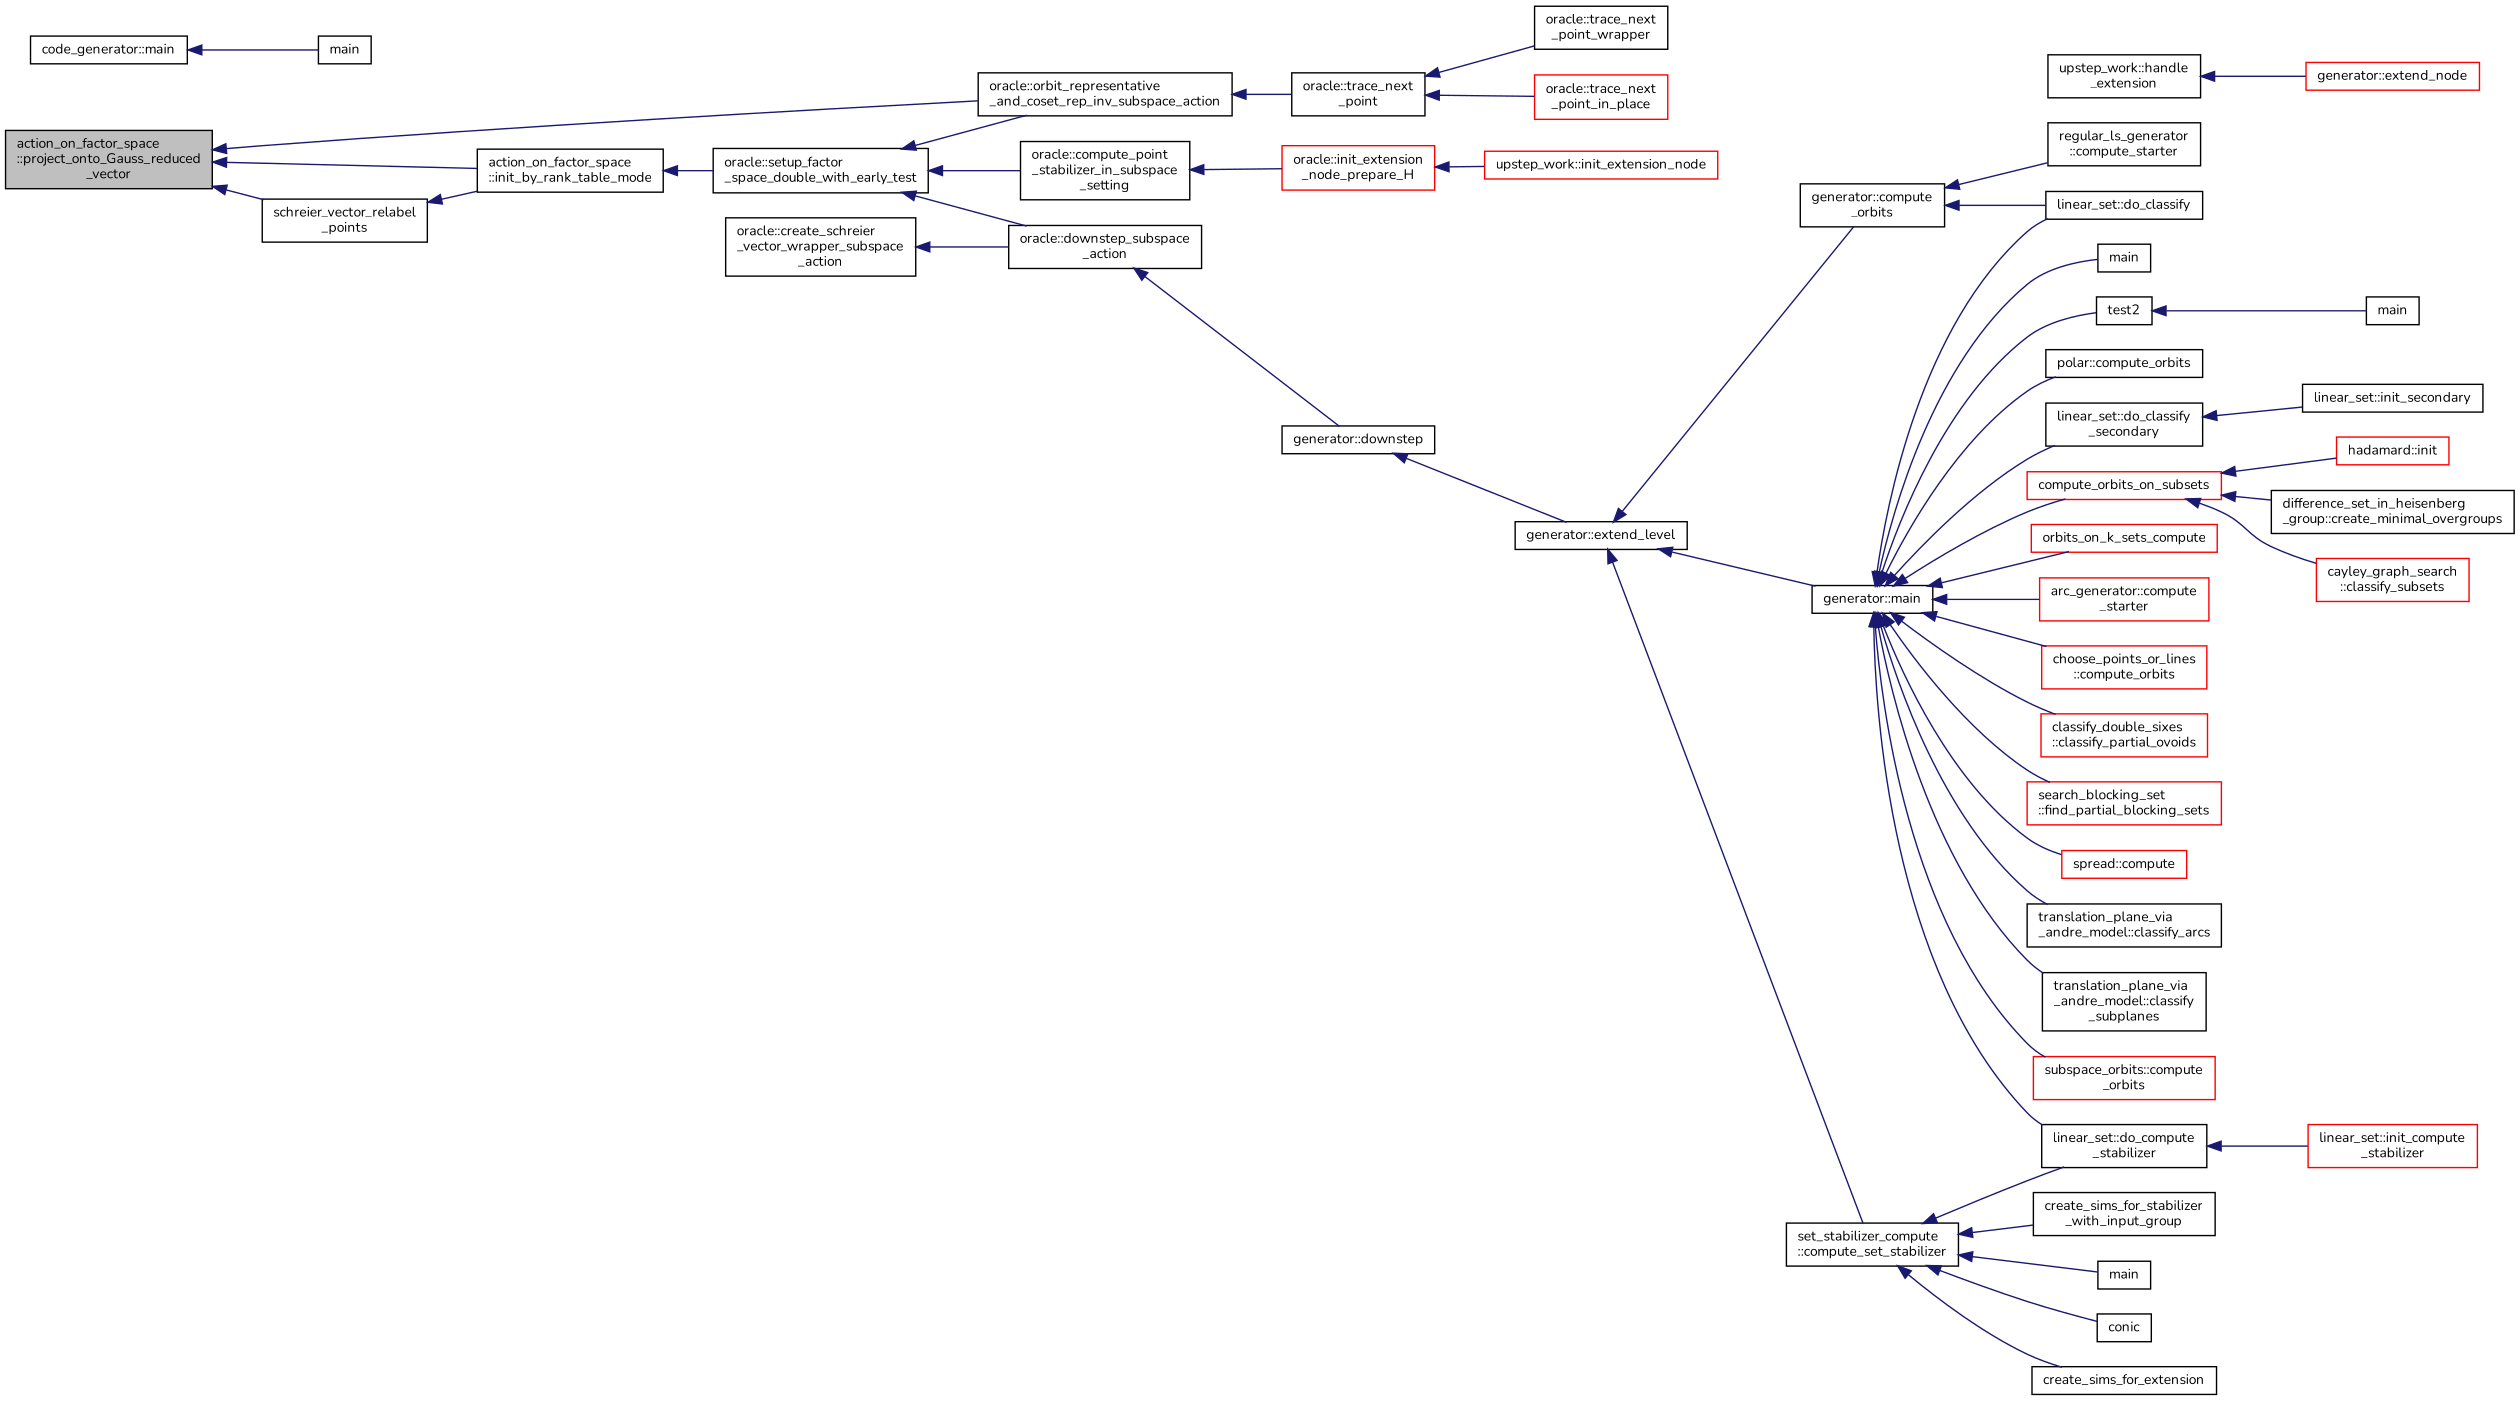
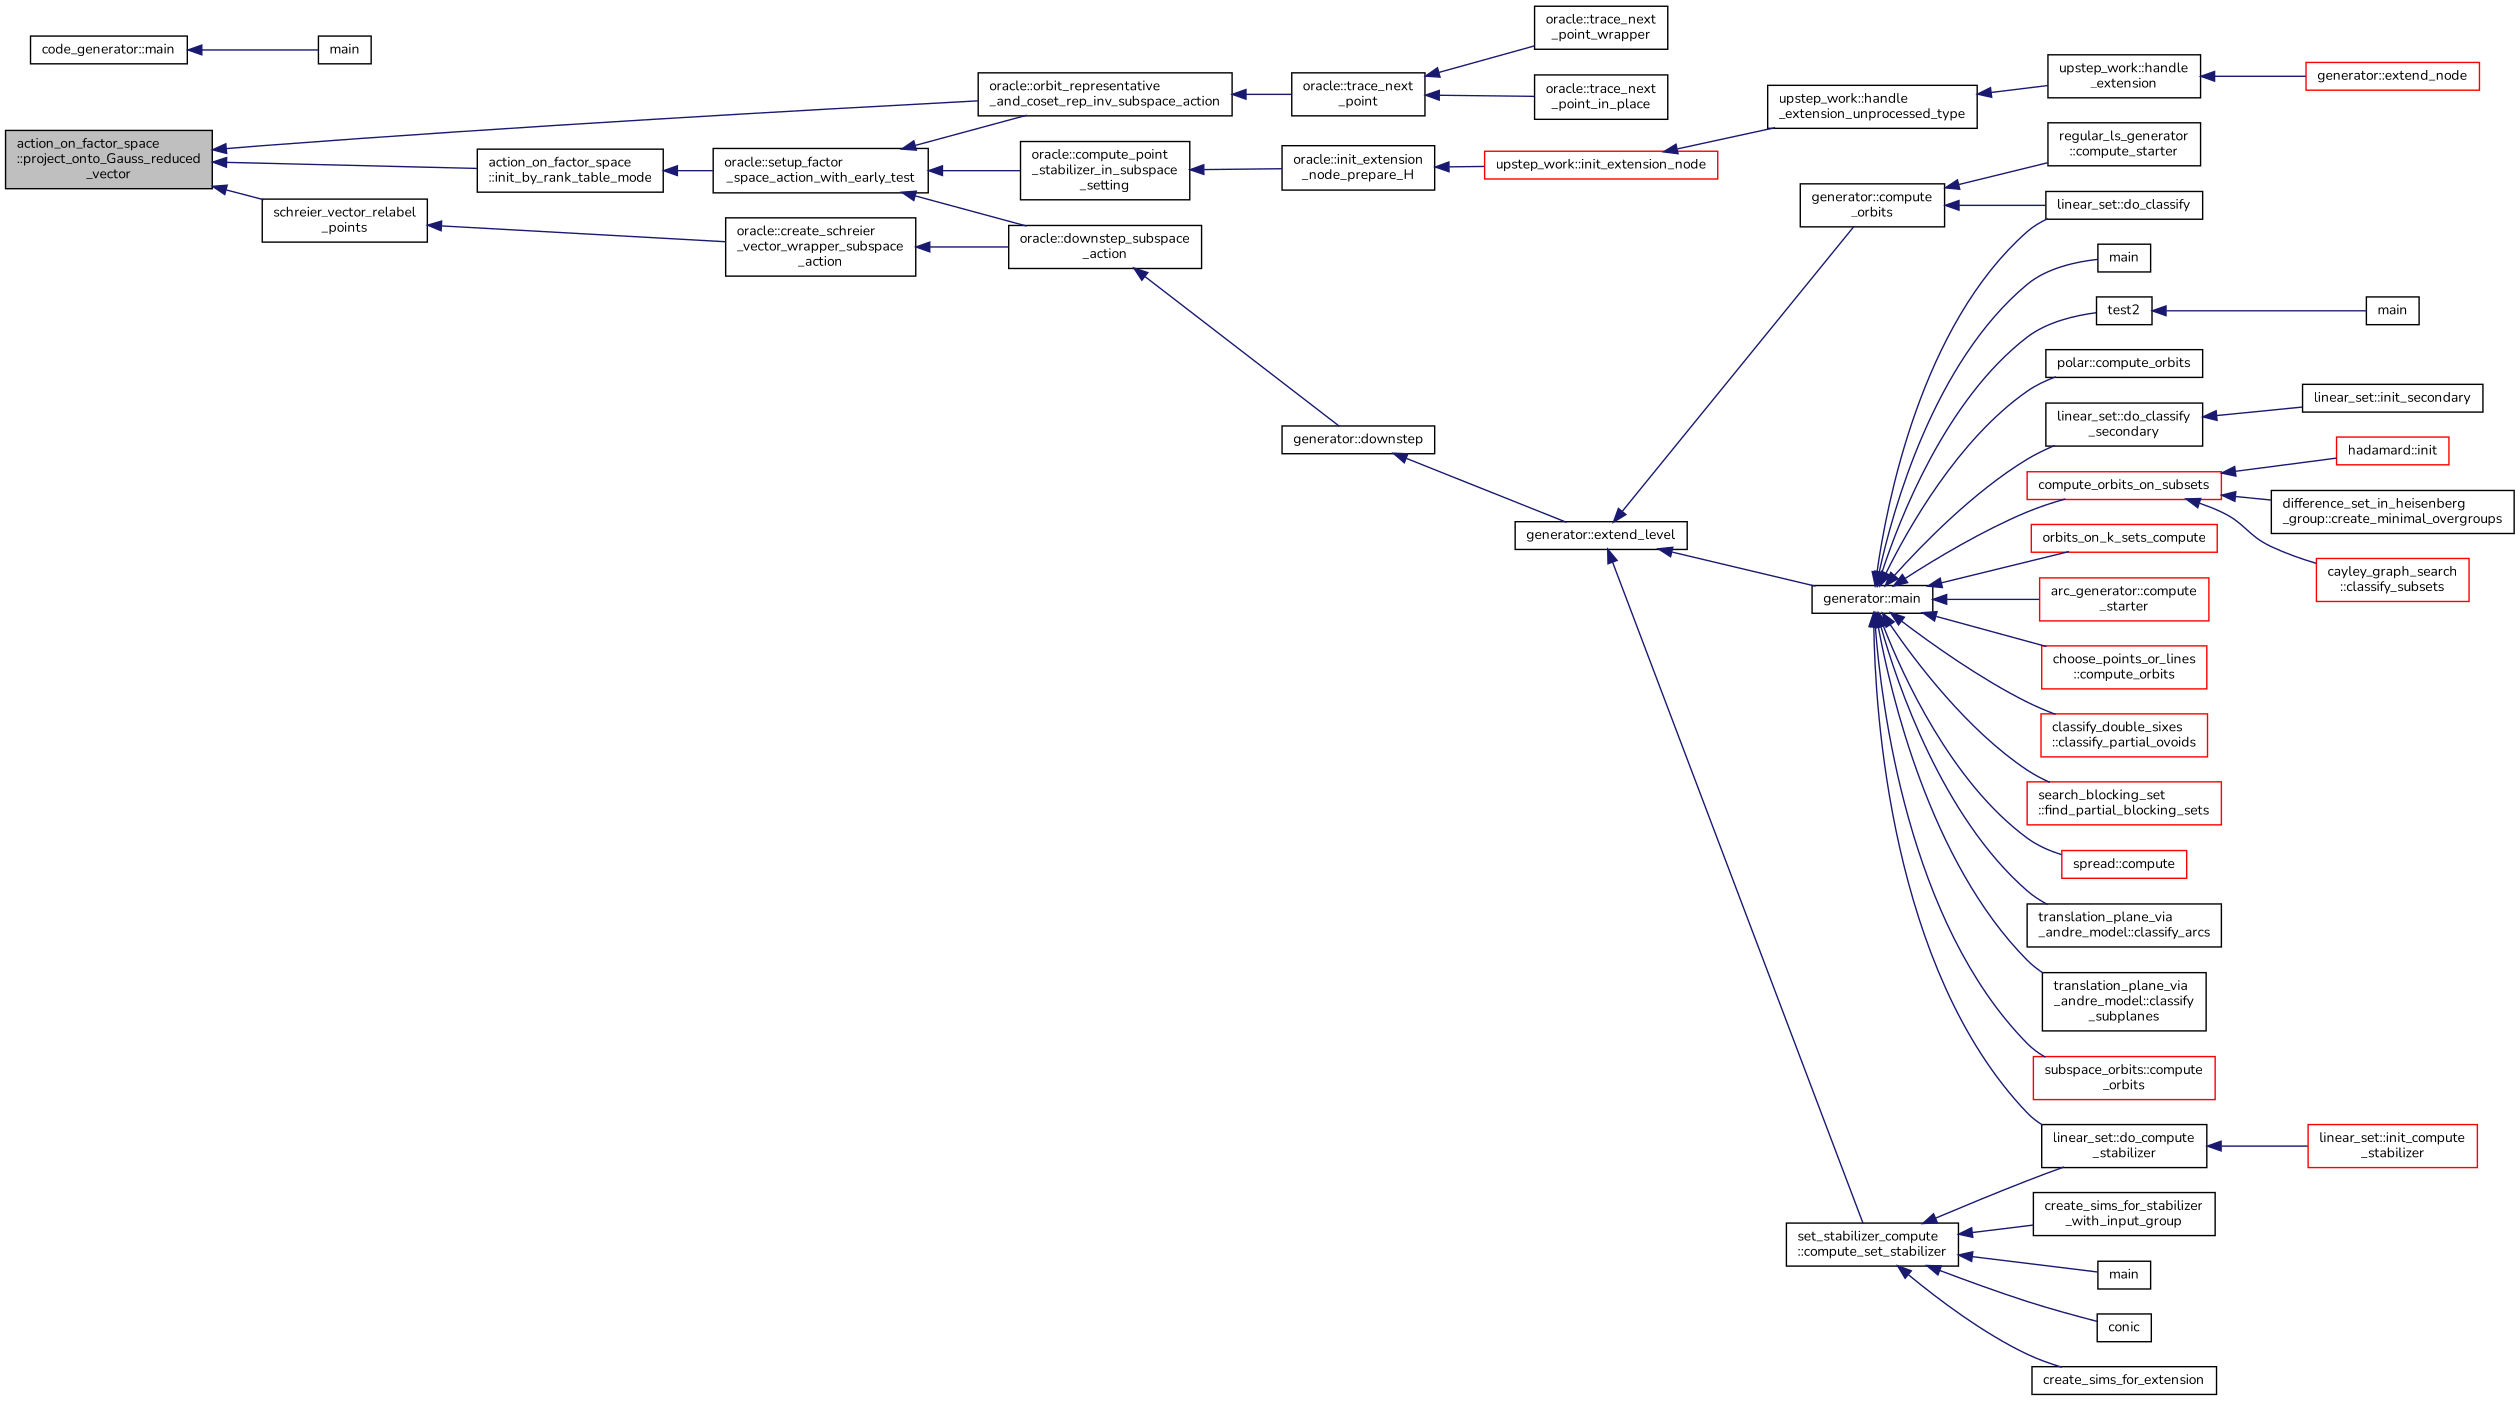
  digraph {
    fontname=Nunito
    rankdir=LR
    node [color=black fillcolor=white fontname=Nunito fontsize=10 shape=record style=filled]
    edge [color=midnightblue dir=back fontname=Nunito fontsize=10 labelfontname=Helvetica labelfontsize=10 style=solid]
    n1 [fillcolor=grey75 fontcolor=black height=0.2 label="action_on_factor_space\l::project_onto_Gauss_reduced\l_vector" width=0.4]
    n2 [height=0.2 label="action_on_factor_space\l::init_by_rank_table_mode" width=0.4]
    n3 [height=0.2 label="oracle::orbit_representative\l_and_coset_rep_inv_subspace_action" width=0.4]
    n4 [height=0.2 label="schreier_vector_relabel\l_points" width=0.4]
-   n5 [height=0.2 label="oracle::setup_factor\l_space_double_with_early_test" width=0.4]
+   n5 [height=0.2 label="oracle::setup_factor\l_space_action_with_early_test" width=0.4]
    n6 [height=0.2 label="oracle::trace_next\l_point" width=0.4]
    n7 [height=0.2 label="oracle::create_schreier\l_vector_wrapper_subspace\l_action" width=0.4]
    n8 [height=0.2 label="oracle::compute_point\l_stabilizer_in_subspace\l_setting" width=0.4]
    n9 [height=0.2 label="oracle::downstep_subspace\l_action" width=0.4]
-   n10 [color=red height=0.2 label="oracle::init_extension\l_node_prepare_H" width=0.4]
+   n10 [height=0.2 label="oracle::init_extension\l_node_prepare_H" width=0.4]
    n11 [height=0.2 label="generator::downstep" width=0.4]
    n12 [color=red height=0.2 label="upstep_work::init_extension_node" width=0.4]
+   n13 [height=0.2 label="upstep_work::handle\l_extension_unprocessed_type" width=0.4]
    n14 [height=0.2 label="upstep_work::handle\l_extension" width=0.4]
    n15 [color=red height=0.2 label="generator::extend_node" width=0.4]
    n16 [height=0.2 label="generator::extend_level" width=0.4]
    n17 [height=0.2 label="set_stabilizer_compute\l::compute_set_stabilizer" width=0.4]
    n18 [height=0.2 label="generator::compute\l_orbits" width=0.4]
    n19 [height=0.2 label="generator::main" width=0.4]
    n20 [height=0.2 label=main width=0.4]
    n21 [height=0.2 label=conic width=0.4]
    n22 [height=0.2 label="linear_set::do_compute\l_stabilizer" width=0.4]
    n23 [height=0.2 label=create_sims_for_extension width=0.4]
    n24 [height=0.2 label="create_sims_for_stabilizer\l_with_input_group" width=0.4]
    n25 [height=0.2 label="regular_ls_generator\l::compute_starter" width=0.4]
    n26 [height=0.2 label="linear_set::do_classify" width=0.4]
    n27 [height=0.2 label=main width=0.4]
    n28 [height=0.2 label=test2 width=0.4]
    n29 [height=0.2 label="polar::compute_orbits" width=0.4]
    n30 [height=0.2 label="linear_set::do_classify\l_secondary" width=0.4]
    n31 [color=red height=0.2 label=compute_orbits_on_subsets width=0.4]
    n32 [color=red height=0.2 label=orbits_on_k_sets_compute width=0.4]
    n33 [color=red height=0.2 label="arc_generator::compute\l_starter" width=0.4]
    n34 [color=red height=0.2 label="choose_points_or_lines\l::compute_orbits" width=0.4]
    n35 [color=red height=0.2 label="classify_double_sixes\l::classify_partial_ovoids" width=0.4]
    n36 [color=red height=0.2 label="search_blocking_set\l::find_partial_blocking_sets" width=0.4]
    n37 [color=red height=0.2 label="spread::compute" width=0.4]
    n38 [height=0.2 label="translation_plane_via\l_andre_model::classify_arcs" width=0.4]
    n39 [height=0.2 label="translation_plane_via\l_andre_model::classify\l_subplanes" width=0.4]
    n40 [color=red height=0.2 label="subspace_orbits::compute\l_orbits" width=0.4]
    n41 [color=red height=0.2 label="linear_set::init_compute\l_stabilizer" width=0.4]
    n42 [height=0.2 label="code_generator::main" width=0.4]
    n43 [height=0.2 label=main width=0.4]
    n44 [height=0.2 label=main width=0.4]
    n45 [height=0.2 label="linear_set::init_secondary" width=0.4]
    n46 [color=red height=0.2 label="cayley_graph_search\l::classify_subsets" width=0.4]
    n47 [color=red height=0.2 label="hadamard::init" width=0.4]
    n48 [height=0.2 label="difference_set_in_heisenberg\l_group::create_minimal_overgroups" width=0.4]
    n49 [height=0.2 label="oracle::trace_next\l_point_wrapper" width=0.4]
-   n50 [color=red height=0.2 label="oracle::trace_next\l_point_in_place" width=0.4]
+   n50 [height=0.2 label="oracle::trace_next\l_point_in_place" width=0.4]
    n1 -> n2
    n1 -> n3
    n1 -> n4
    n2 -> n5
    n3 -> n6
-   n4 -> n2
+   n4 -> n7
    n5 -> n3
    n5 -> n8
    n5 -> n9
    n6 -> n49
    n6 -> n50
    n7 -> n9
    n8 -> n10
    n9 -> n11
    n10 -> n12
    n11 -> n16
+   n12 -> n13
+   n13 -> n14
    n14 -> n15
    n16 -> n17
    n16 -> n18
    n16 -> n19
    n17 -> n20
    n17 -> n21
    n17 -> n22
    n17 -> n23
    n17 -> n24
    n18 -> n25
    n18 -> n26
    n19 -> n22
    n19 -> n26
    n19 -> n27
    n19 -> n28
    n19 -> n29
    n19 -> n30
    n19 -> n31
    n19 -> n32
    n19 -> n33
    n19 -> n34
    n19 -> n35
    n19 -> n36
    n19 -> n37
    n19 -> n38
    n19 -> n39
    n19 -> n40
    n22 -> n41
    n28 -> n44
    n30 -> n45
    n31 -> n46
    n31 -> n47
    n31 -> n48
    n42 -> n43
  }
